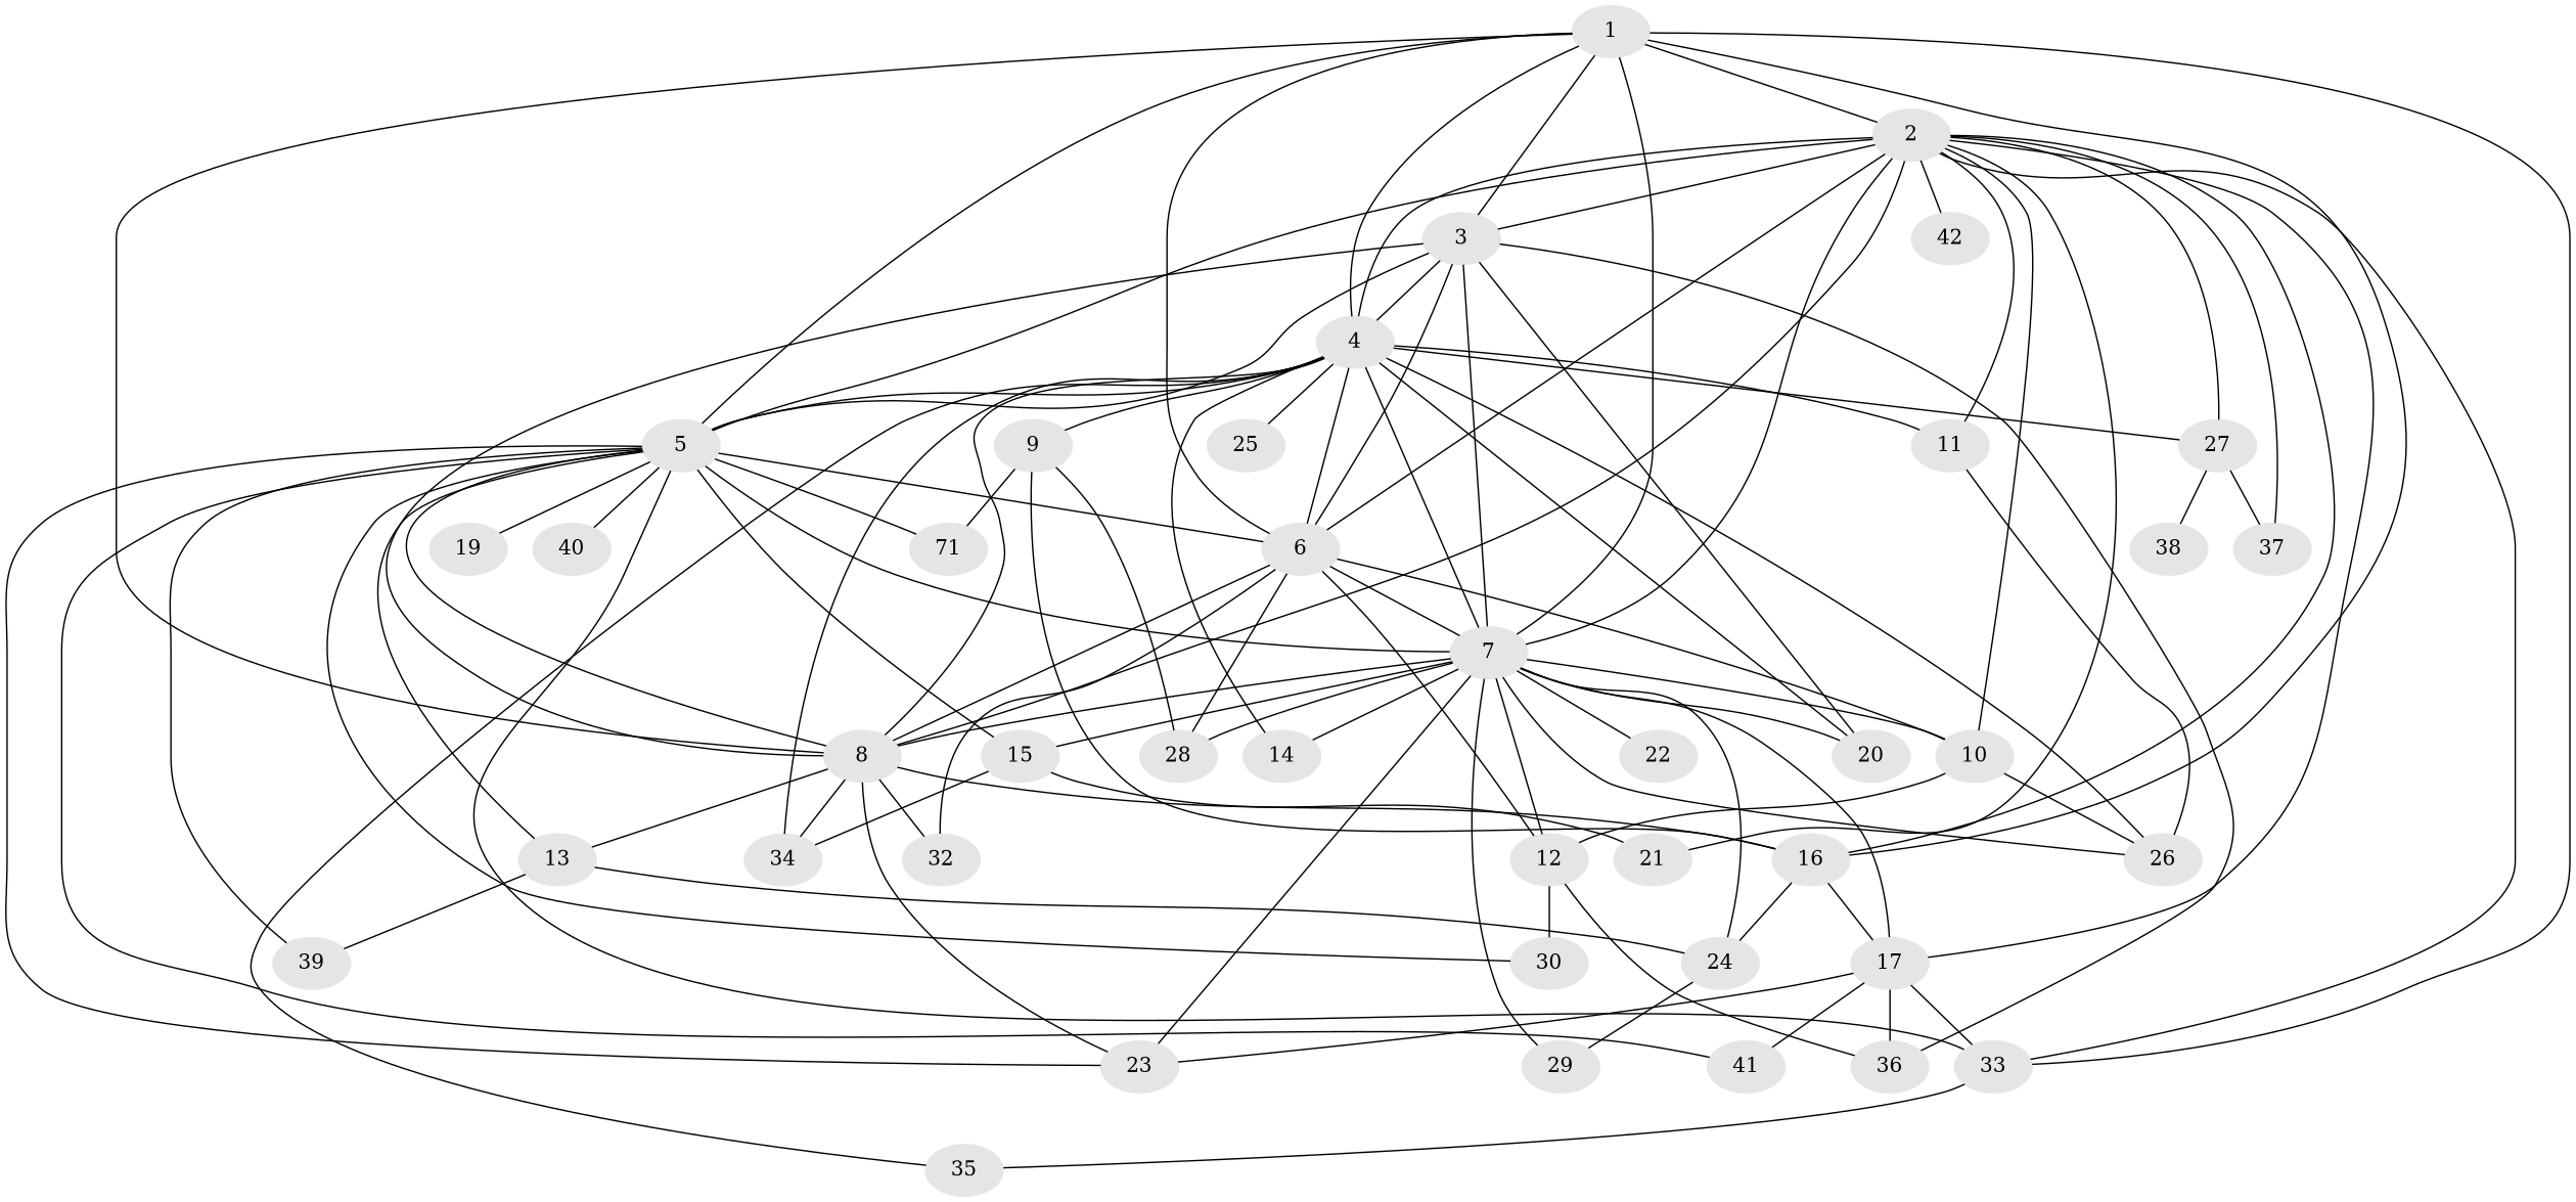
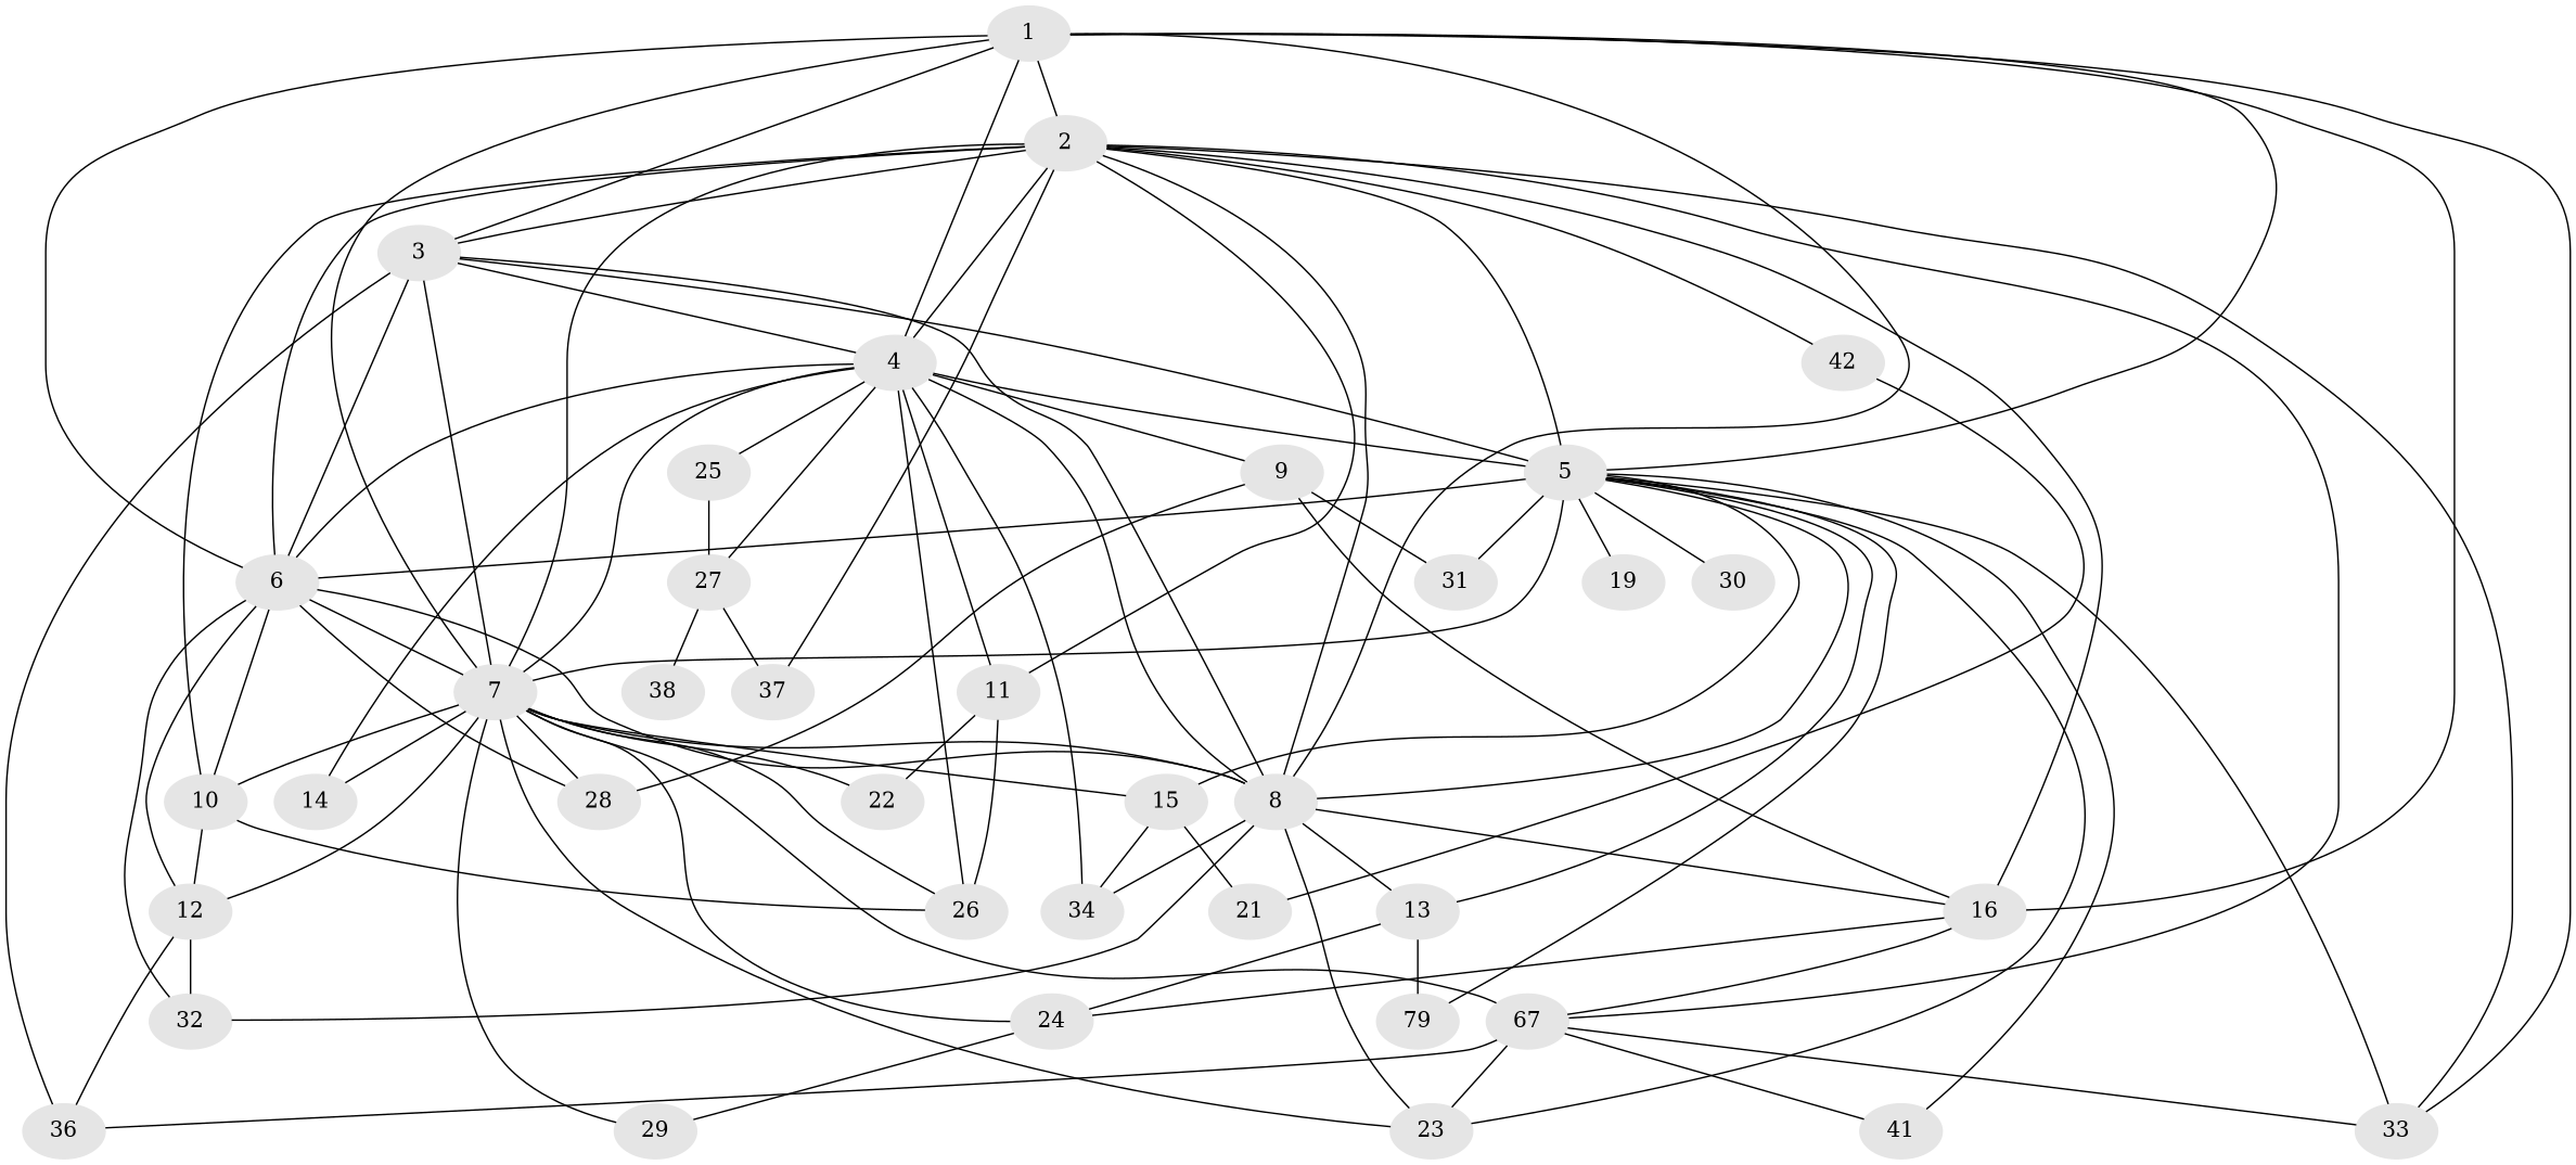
  graph {
    node [color=gray90 style=filled]
    edge [weight=1.0]
    1
    2
    3
    4
    5
    6
    7
    8
    16
    33
    10
    11
-   17
+   17 [label=67]
    21
    27
    37
    42
-   20
    36
    9
    14
    25
    26
    34
-   35
    13
    15
    19
    23
    30
-   31 [label=71]
-   39
-   40
+   31
+   39 [label=79]
    41
    12
    28
    32
    22
    24
    29
    38
    1 -- 2
    1 -- 3
    1 -- 4 [weight=3.0]
    1 -- 5
    1 -- 6 [weight=2.0]
    1 -- 7 [weight=2.0]
    1 -- 8
    1 -- 16 [weight=4.0]
    1 -- 33
    2 -- 3
    2 -- 4 [weight=3.0]
    2 -- 5
    2 -- 6
    2 -- 7 [weight=2.0]
    2 -- 8
    2 -- 16 [weight=2.0]
    2 -- 33
    2 -- 10
    2 -- 11
    2 -- 17
-   2 -- 21
-   2 -- 27
+   42 -- 21
+   25 -- 27
    2 -- 37
    2 -- 42
    3 -- 4 [weight=2.0]
    3 -- 5
    3 -- 6 [weight=10.0]
    3 -- 7 [weight=3.0]
    3 -- 8
-   3 -- 20
    3 -- 36 [weight=2.0]
    4 -- 5 [weight=3.0]
    4 -- 6 [weight=2.0]
    4 -- 7 [weight=4.0]
    4 -- 8 [weight=3.0]
    4 -- 11
    4 -- 27
-   4 -- 20
    4 -- 9
    4 -- 14
    4 -- 25 [weight=2.0]
    4 -- 26 [weight=2.0]
    4 -- 34 [weight=2.0]
-   4 -- 35
    5 -- 6 [weight=4.0]
    5 -- 7 [weight=2.0]
    5 -- 8
    5 -- 33
    5 -- 13
    5 -- 15
    5 -- 19
    5 -- 23
    5 -- 30
    5 -- 31
    5 -- 39
-   5 -- 40
    5 -- 41
    6 -- 7 [weight=5.0]
    6 -- 8
    6 -- 10
    6 -- 12
    6 -- 28
    6 -- 32
    7 -- 8 [weight=2.0]
    7 -- 10 [weight=2.0]
    7 -- 17 [weight=3.0]
-   7 -- 20
    7 -- 14
    7 -- 26
    7 -- 15
    7 -- 23
    7 -- 12
    7 -- 28
    7 -- 22
    7 -- 24
    7 -- 29
    8 -- 16
    8 -- 34
    8 -- 13
    8 -- 23
    8 -- 32
    16 -- 17
    16 -- 24
-   33 -- 35
    10 -- 26
    10 -- 12
    11 -- 26
+   11 -- 22
    17 -- 33
    17 -- 36
    17 -- 23
    17 -- 41
    27 -- 37
    27 -- 38
    9 -- 16
    9 -- 31
    9 -- 28
    13 -- 39
    13 -- 24
    15 -- 21
    15 -- 34
    12 -- 36
-   12 -- 30
+   12 -- 32
    24 -- 29
  }
